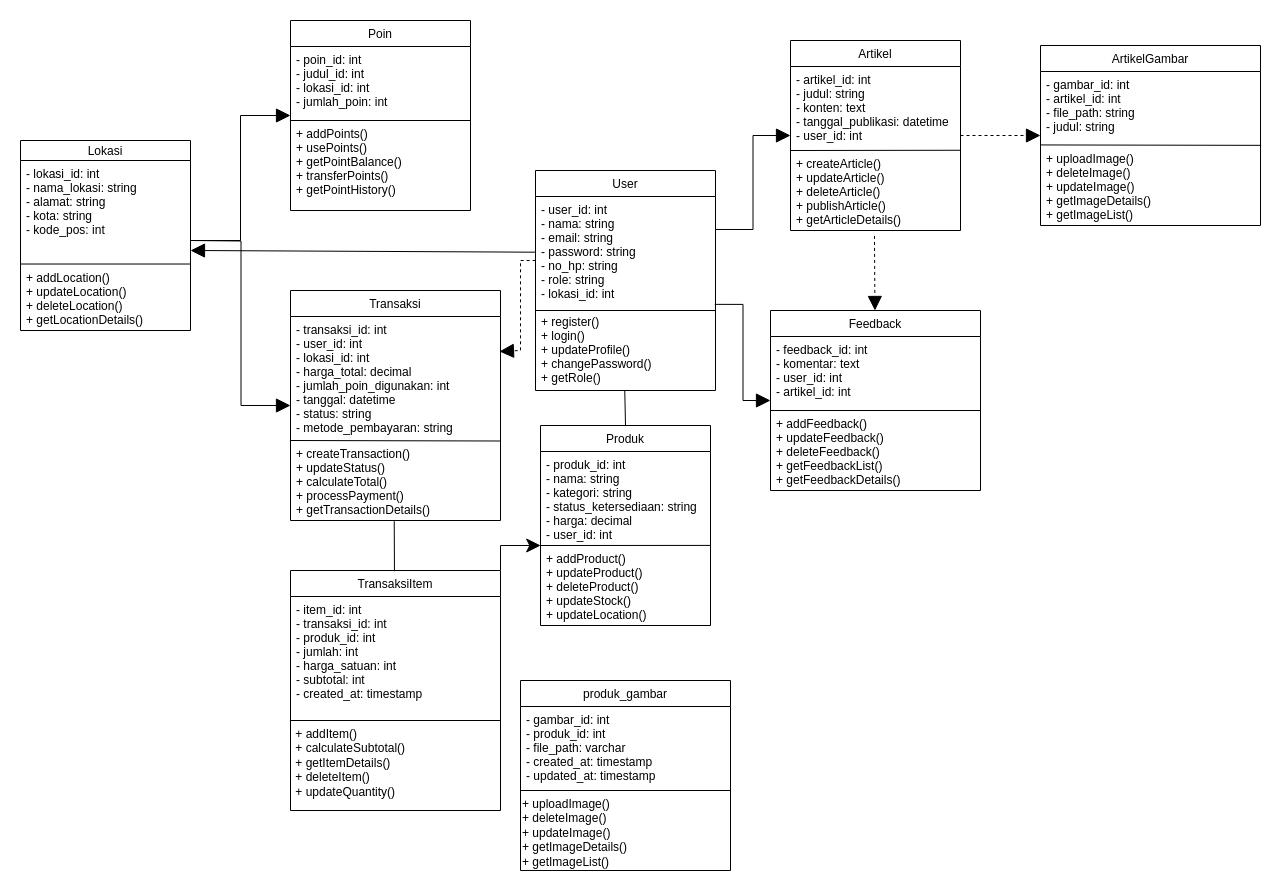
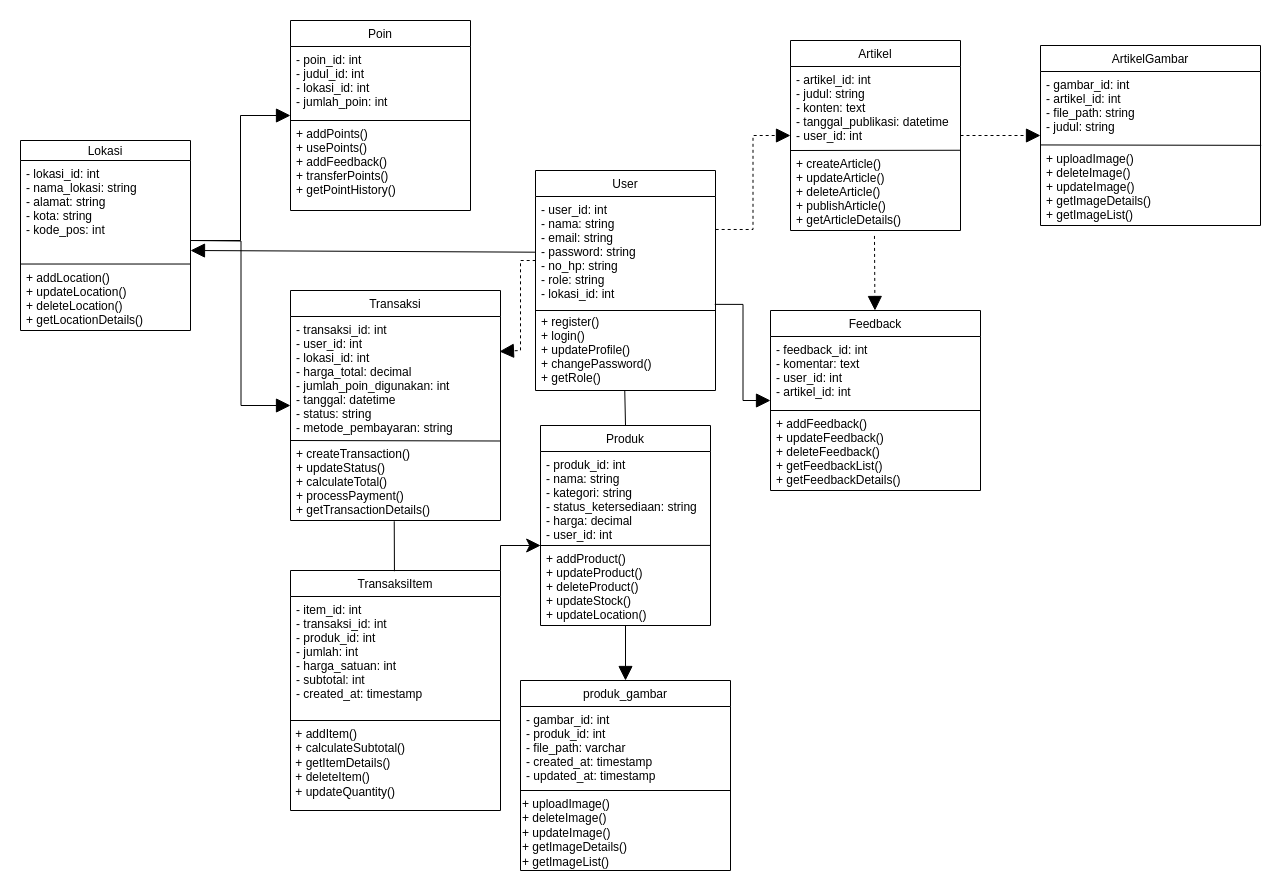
  <mxCell id="0" />
  <mxCell id="1" parent="0" />
  <mxCell id="2" value="Lokasi" style="swimlane;fontStyle=0;childLayout=stackLayout;horizontal=1;startSize=20;horizontalStack=0;resizeParent=1;resizeParentMax=0;resizeLast=0;collapsible=1;marginBottom=0;" parent="1" vertex="1"><mxGeometry x="20" y="140" width="170" height="190" as="geometry" /></mxCell>
  <mxCell id="3" value="- lokasi_id: int&#10;- nama_lokasi: string&#10;- alamat: string&#10;- kota: string&#10;- kode_pos: int" style="text;strokeColor=none;fillColor=none;align=left;verticalAlign=top;spacingLeft=4;spacingRight=4;overflow=hidden;rotatable=0;points=[[0,0.5],[1,0.5]];portConstraint=eastwest;" parent="2" vertex="1"><mxGeometry y="20" width="170" height="104" as="geometry" /></mxCell>
  <mxCell id="4" value="" style="endArrow=none;html=1;" edge="1" parent="2"><mxGeometry width="50" height="50" relative="1" as="geometry"><mxPoint y="123.52" as="sourcePoint" /><mxPoint x="170.34" y="123.52" as="targetPoint" /></mxGeometry></mxCell>
  <mxCell id="5" value="+ addLocation() &#10;+ updateLocation() &#10;+ deleteLocation() &#10;+ getLocationDetails()" style="text;strokeColor=none;fillColor=none;align=left;verticalAlign=top;spacingLeft=4;spacingRight=4;overflow=hidden;rotatable=0;points=[[0,0.5],[1,0.5]];portConstraint=eastwest;" parent="2" vertex="1"><mxGeometry y="124" width="170" height="66" as="geometry" /></mxCell>
  <mxCell id="6" value="Artikel" style="swimlane;fontStyle=0;childLayout=stackLayout;horizontal=1;startSize=26;horizontalStack=0;resizeParent=1;resizeParentMax=0;resizeLast=0;collapsible=1;marginBottom=0;" parent="1" vertex="1"><mxGeometry x="790" y="40" width="170" height="190" as="geometry" /></mxCell>
  <mxCell id="7" value="- artikel_id: int&#10;- judul: string&#10;- konten: text&#10;- tanggal_publikasi: datetime&#10;- user_id: int" style="text;strokeColor=none;fillColor=none;align=left;verticalAlign=top;spacingLeft=4;spacingRight=4;overflow=hidden;rotatable=0;points=[[0,0.5],[1,0.5]];portConstraint=eastwest;" parent="6" vertex="1"><mxGeometry y="26" width="170" height="84" as="geometry" /></mxCell>
  <mxCell id="8" value="" style="endArrow=none;html=1;entryX=1.003;entryY=-0.003;entryDx=0;entryDy=0;entryPerimeter=0;" edge="1" parent="6" target="9"><mxGeometry width="50" height="50" relative="1" as="geometry"><mxPoint y="110" as="sourcePoint" /><mxPoint x="50" y="110" as="targetPoint" /></mxGeometry></mxCell>
  <mxCell id="9" value="+ createArticle() &#10;+ updateArticle() &#10;+ deleteArticle() &#10;+ publishArticle() &#10;+ getArticleDetails()" style="text;strokeColor=none;fillColor=none;align=left;verticalAlign=top;spacingLeft=4;spacingRight=4;overflow=hidden;rotatable=0;points=[[0,0.5],[1,0.5]];portConstraint=eastwest;" parent="6" vertex="1"><mxGeometry y="110" width="170" height="80" as="geometry" /></mxCell>
+ <mxCell id="10" style="edgeStyle=none;html=1;exitX=0.5;exitY=1;exitDx=0;exitDy=0;entryX=0.5;entryY=0;entryDx=0;entryDy=0;endArrow=block;endFill=1;endSize=12;" edge="1" parent="1" source="11" target="42"><mxGeometry relative="1" as="geometry" /></mxCell>
  <mxCell id="11" value="Produk" style="swimlane;fontStyle=0;childLayout=stackLayout;horizontal=1;startSize=26;horizontalStack=0;resizeParent=1;resizeParentMax=0;resizeLast=0;collapsible=1;marginBottom=0;" parent="1" vertex="1"><mxGeometry x="540" y="425" width="170" height="200" as="geometry" /></mxCell>
  <mxCell id="12" value="- produk_id: int&#10;- nama: string&#10;- kategori: string&#10;- status_ketersediaan: string&#10;- harga: decimal&#10;- user_id: int" style="text;strokeColor=none;fillColor=none;align=left;verticalAlign=top;spacingLeft=4;spacingRight=4;overflow=hidden;rotatable=0;points=[[0,0.5],[1,0.5]];portConstraint=eastwest;" parent="11" vertex="1"><mxGeometry y="26" width="170" height="94" as="geometry" /></mxCell>
  <mxCell id="13" value="" style="endArrow=none;html=1;entryX=1;entryY=-0.001;entryDx=0;entryDy=0;entryPerimeter=0;" edge="1" parent="11" target="14"><mxGeometry width="50" height="50" relative="1" as="geometry"><mxPoint y="120" as="sourcePoint" /><mxPoint x="175" y="120" as="targetPoint" /></mxGeometry></mxCell>
  <mxCell id="14" value="+ addProduct() &#10;+ updateProduct() &#10;+ deleteProduct() &#10;+ updateStock() &#10;+ updateLocation()" style="text;strokeColor=none;fillColor=none;align=left;verticalAlign=top;spacingLeft=4;spacingRight=4;overflow=hidden;rotatable=0;points=[[0,0.5],[1,0.5]];portConstraint=eastwest;" parent="11" vertex="1"><mxGeometry y="120" width="170" height="80" as="geometry" /></mxCell>
  <mxCell id="15" value="Transaksi" style="swimlane;fontStyle=0;childLayout=stackLayout;horizontal=1;startSize=26;horizontalStack=0;resizeParent=1;resizeParentMax=0;resizeLast=0;collapsible=1;marginBottom=0;" parent="1" vertex="1"><mxGeometry x="290" y="290" width="210" height="230" as="geometry" /></mxCell>
  <mxCell id="16" value="- transaksi_id: int&#10;- user_id: int&#10;- lokasi_id: int&#10;- harga_total: decimal&#10;- jumlah_poin_digunakan: int&#10;- tanggal: datetime&#10;- status: string&#10;- metode_pembayaran: string" style="text;strokeColor=none;fillColor=none;align=left;verticalAlign=top;spacingLeft=4;spacingRight=4;overflow=hidden;rotatable=0;points=[[0,0.5],[1,0.5]];portConstraint=eastwest;" parent="15" vertex="1"><mxGeometry y="26" width="210" height="124" as="geometry" /></mxCell>
  <mxCell id="17" value="" style="endArrow=none;html=1;entryX=1.002;entryY=1.004;entryDx=0;entryDy=0;entryPerimeter=0;" edge="1" parent="15" target="16"><mxGeometry width="50" height="50" relative="1" as="geometry"><mxPoint x="-5.684e-14" y="150" as="sourcePoint" /><mxPoint x="170.34" y="150" as="targetPoint" /></mxGeometry></mxCell>
  <mxCell id="18" value="+ createTransaction() &#10;+ updateStatus() &#10;+ calculateTotal()&#10;+ processPayment()&#10;+ getTransactionDetails()" style="text;strokeColor=none;fillColor=none;align=left;verticalAlign=top;spacingLeft=4;spacingRight=4;overflow=hidden;rotatable=0;points=[[0,0.5],[1,0.5]];portConstraint=eastwest;" parent="15" vertex="1"><mxGeometry y="150" width="210" height="80" as="geometry" /></mxCell>
  <mxCell id="19" value="Poin" style="swimlane;fontStyle=0;childLayout=stackLayout;horizontal=1;startSize=26;horizontalStack=0;resizeParent=1;resizeParentMax=0;resizeLast=0;collapsible=1;marginBottom=0;" parent="1" vertex="1"><mxGeometry x="290" y="20" width="180" height="190" as="geometry" /></mxCell>
  <mxCell id="20" value="- poin_id: int&#10;- judul_id: int&#10;- lokasi_id: int&#10;- jumlah_poin: int" style="text;strokeColor=none;fillColor=none;align=left;verticalAlign=top;spacingLeft=4;spacingRight=4;overflow=hidden;rotatable=0;points=[[0,0.5],[1,0.5]];portConstraint=eastwest;" parent="19" vertex="1"><mxGeometry y="26" width="180" height="74" as="geometry" /></mxCell>
  <mxCell id="21" value="" style="endArrow=none;html=1;" edge="1" parent="19"><mxGeometry width="50" height="50" relative="1" as="geometry"><mxPoint y="100" as="sourcePoint" /><mxPoint x="180" y="100" as="targetPoint" /></mxGeometry></mxCell>
- <mxCell id="22" value="+ addPoints() &#10;+ usePoints() &#10;+ getPointBalance()&#10;+ transferPoints() &#10;+ getPointHistory()" style="text;strokeColor=none;fillColor=none;align=left;verticalAlign=top;spacingLeft=4;spacingRight=4;overflow=hidden;rotatable=0;points=[[0,0.5],[1,0.5]];portConstraint=eastwest;" parent="19" vertex="1"><mxGeometry y="100" width="180" height="90" as="geometry" /></mxCell>
+ <mxCell id="22" value="+ addPoints() &#10;+ usePoints() &#10;+ addFeedback()&#10;+ transferPoints() &#10;+ getPointHistory()" style="text;strokeColor=none;fillColor=none;align=left;verticalAlign=top;spacingLeft=4;spacingRight=4;overflow=hidden;rotatable=0;points=[[0,0.5],[1,0.5]];portConstraint=eastwest;" parent="19" vertex="1"><mxGeometry y="100" width="180" height="90" as="geometry" /></mxCell>
  <mxCell id="23" value="Feedback" style="swimlane;fontStyle=0;childLayout=stackLayout;horizontal=1;startSize=26;horizontalStack=0;resizeParent=1;resizeParentMax=0;resizeLast=0;collapsible=1;marginBottom=0;" parent="1" vertex="1"><mxGeometry x="770" y="310" width="210" height="180" as="geometry" /></mxCell>
  <mxCell id="24" value="- feedback_id: int&#10;- komentar: text&#10;- user_id: int&#10;- artikel_id: int" style="text;strokeColor=none;fillColor=none;align=left;verticalAlign=top;spacingLeft=4;spacingRight=4;overflow=hidden;rotatable=0;points=[[0,0.5],[1,0.5]];portConstraint=eastwest;" parent="23" vertex="1"><mxGeometry y="26" width="210" height="74" as="geometry" /></mxCell>
  <mxCell id="25" value="" style="endArrow=none;html=1;" edge="1" parent="23"><mxGeometry width="50" height="50" relative="1" as="geometry"><mxPoint y="100" as="sourcePoint" /><mxPoint x="210" y="100" as="targetPoint" /></mxGeometry></mxCell>
  <mxCell id="26" value="+ addFeedback() &#10;+ updateFeedback() &#10;+ deleteFeedback() &#10;+ getFeedbackList()&#10;+ getFeedbackDetails()" style="text;strokeColor=none;fillColor=none;align=left;verticalAlign=top;spacingLeft=4;spacingRight=4;overflow=hidden;rotatable=0;points=[[0,0.5],[1,0.5]];portConstraint=eastwest;" parent="23" vertex="1"><mxGeometry y="100" width="210" height="80" as="geometry" /></mxCell>
  <mxCell id="27" value="ArtikelGambar" style="swimlane;fontStyle=0;childLayout=stackLayout;horizontal=1;startSize=26;horizontalStack=0;resizeParent=1;resizeParentMax=0;resizeLast=0;collapsible=1;marginBottom=0;" parent="1" vertex="1"><mxGeometry x="1040" y="45" width="220" height="180" as="geometry" /></mxCell>
  <mxCell id="28" value="- gambar_id: int&#10;- artikel_id: int&#10;- file_path: string&#10;- judul: string" style="text;strokeColor=none;fillColor=none;align=left;verticalAlign=top;spacingLeft=4;spacingRight=4;overflow=hidden;rotatable=0;points=[[0,0.5],[1,0.5]];portConstraint=eastwest;" parent="27" vertex="1"><mxGeometry y="26" width="220" height="74" as="geometry" /></mxCell>
  <mxCell id="29" value="" style="endArrow=none;html=1;entryX=1.003;entryY=0.998;entryDx=0;entryDy=0;entryPerimeter=0;" edge="1" parent="27" target="28"><mxGeometry width="50" height="50" relative="1" as="geometry"><mxPoint y="99.44" as="sourcePoint" /><mxPoint x="160" y="99.44" as="targetPoint" /></mxGeometry></mxCell>
  <mxCell id="30" value="+ uploadImage() &#10;+ deleteImage() &#10;+ updateImage() &#10;+ getImageDetails()&#10;+ getImageList()" style="text;strokeColor=none;fillColor=none;align=left;verticalAlign=top;spacingLeft=4;spacingRight=4;overflow=hidden;rotatable=0;points=[[0,0.5],[1,0.5]];portConstraint=eastwest;" parent="27" vertex="1"><mxGeometry y="100" width="220" height="80" as="geometry" /></mxCell>
  <mxCell id="31" value="" style="endArrow=block;endFill=1;endSize=12;html=1;exitX=0.001;exitY=0.251;exitDx=0;exitDy=0;exitPerimeter=0;" parent="1" edge="1"><mxGeometry width="50" height="50" relative="1" as="geometry"><mxPoint x="535.18" y="251.694" as="sourcePoint" /><mxPoint x="190" y="250" as="targetPoint" /><Array as="points" /></mxGeometry></mxCell>
- <mxCell id="32" value="" style="endArrow=block;endFill=1;endSize=12;html=1;entryX=0;entryY=0.5;entryDx=0;entryDy=0;exitX=1.001;exitY=0.17;exitDx=0;exitDy=0;exitPerimeter=0;rounded=0;edgeStyle=orthogonalEdgeStyle;" parent="1" source="40" target="6" edge="1"><mxGeometry width="50" height="50" relative="1" as="geometry"><mxPoint x="720" y="230" as="sourcePoint" /><mxPoint x="1000" y="260" as="targetPoint" /></mxGeometry></mxCell>
+ <mxCell id="32" value="" style="endArrow=block;endFill=1;endSize=12;html=1;entryX=0;entryY=0.5;entryDx=0;entryDy=0;exitX=1.001;exitY=0.17;exitDx=0;exitDy=0;exitPerimeter=0;rounded=0;edgeStyle=orthogonalEdgeStyle;dashed=1;" parent="1" source="40" target="6" edge="1"><mxGeometry width="50" height="50" relative="1" as="geometry"><mxPoint x="720" y="230" as="sourcePoint" /><mxPoint x="1000" y="260" as="targetPoint" /></mxGeometry></mxCell>
  <mxCell id="33" value="" style="endArrow=block;endFill=1;endSize=12;html=1;rounded=0;curved=0;entryX=0.995;entryY=0.282;entryDx=0;entryDy=0;entryPerimeter=0;exitX=0.001;exitY=0.33;exitDx=0;exitDy=0;exitPerimeter=0;dashed=1;" parent="1" target="16" edge="1" source="40"><mxGeometry width="50" height="50" relative="1" as="geometry"><mxPoint x="530" y="290" as="sourcePoint" /><mxPoint x="520" y="370" as="targetPoint" /><Array as="points"><mxPoint x="530" y="260" /><mxPoint x="520" y="260" /><mxPoint x="520" y="350" /></Array></mxGeometry></mxCell>
  <mxCell id="34" value="" style="endArrow=block;endFill=1;endSize=12;html=1;exitX=0.996;exitY=0.556;exitDx=0;exitDy=0;entryX=0;entryY=0.5;entryDx=0;entryDy=0;exitPerimeter=0;edgeStyle=orthogonalEdgeStyle;rounded=0;curved=0;" parent="1" source="40" target="23" edge="1"><mxGeometry width="50" height="50" relative="1" as="geometry"><mxPoint x="700" y="260" as="sourcePoint" /><mxPoint x="600" y="580" as="targetPoint" /></mxGeometry></mxCell>
  <mxCell id="35" value="" style="endArrow=block;endFill=1;endSize=12;html=1;exitX=0.494;exitY=1.068;exitDx=0;exitDy=0;exitPerimeter=0;dashed=1;" parent="1" source="9" target="23" edge="1"><mxGeometry width="50" height="50" relative="1" as="geometry"><mxPoint x="1190" y="260" as="sourcePoint" /><mxPoint x="630" y="580" as="targetPoint" /></mxGeometry></mxCell>
  <mxCell id="36" value="" style="endArrow=block;endFill=1;endSize=12;html=1;exitX=1;exitY=0.5;exitDx=0;exitDy=0;entryX=0;entryY=0.5;entryDx=0;entryDy=0;dashed=1;" parent="1" source="6" target="27" edge="1"><mxGeometry width="50" height="50" relative="1" as="geometry"><mxPoint x="1190" y="260" as="sourcePoint" /><mxPoint x="830" y="580" as="targetPoint" /></mxGeometry></mxCell>
  <mxCell id="37" value="" style="endArrow=block;endFill=1;endSize=12;html=1;entryX=0;entryY=0.5;entryDx=0;entryDy=0;edgeStyle=orthogonalEdgeStyle;rounded=0;curved=0;" parent="1" target="15" edge="1"><mxGeometry width="50" height="50" relative="1" as="geometry"><mxPoint x="190" y="240" as="sourcePoint" /><mxPoint x="800" y="420" as="targetPoint" /></mxGeometry></mxCell>
  <mxCell id="38" value="" style="endArrow=block;endFill=1;endSize=12;html=1;entryX=0;entryY=0.5;entryDx=0;entryDy=0;edgeStyle=elbowEdgeStyle;rounded=0;curved=0;" parent="1" target="19" edge="1"><mxGeometry width="50" height="50" relative="1" as="geometry"><mxPoint x="190" y="240" as="sourcePoint" /><mxPoint x="1000" y="420" as="targetPoint" /></mxGeometry></mxCell>
  <mxCell id="39" value="User" style="swimlane;fontStyle=0;childLayout=stackLayout;horizontal=1;startSize=26;horizontalStack=0;resizeParent=1;resizeParentMax=0;resizeLast=0;collapsible=1;marginBottom=0;" vertex="1" parent="1"><mxGeometry x="535" y="170" width="180" height="220" as="geometry" /></mxCell>
  <mxCell id="40" value="- user_id: int&#10;- nama: string&#10;- email: string&#10;- password: string&#10;- no_hp: string&#10;- role: string&#10;- lokasi_id: int&#10;&#10;+ register() &#10;+ login()&#10;+ updateProfile() &#10;+ changePassword() &#10;+ getRole()" style="text;strokeColor=none;fillColor=none;align=left;verticalAlign=top;spacingLeft=4;spacingRight=4;overflow=hidden;rotatable=0;points=[[0,0.5],[1,0.5]];portConstraint=eastwest;" vertex="1" parent="39"><mxGeometry y="26" width="180" height="194" as="geometry" /></mxCell>
  <mxCell id="41" value="" style="endArrow=none;html=1;" edge="1" parent="1"><mxGeometry width="50" height="50" relative="1" as="geometry"><mxPoint x="535" y="310" as="sourcePoint" /><mxPoint x="715" y="310" as="targetPoint" /></mxGeometry></mxCell>
  <mxCell id="42" value="produk_gambar" style="swimlane;fontStyle=0;childLayout=stackLayout;horizontal=1;startSize=26;horizontalStack=0;resizeParent=1;resizeParentMax=0;resizeLast=0;collapsible=1;marginBottom=0;" vertex="1" parent="1"><mxGeometry x="520" y="680" width="210" height="190" as="geometry" /></mxCell>
  <mxCell id="43" value="" style="endArrow=none;html=1;" edge="1" parent="42"><mxGeometry width="50" height="50" relative="1" as="geometry"><mxPoint y="110" as="sourcePoint" /><mxPoint x="210" y="110" as="targetPoint" /></mxGeometry></mxCell>
  <mxCell id="44" value="- gambar_id: int&#10;- produk_id: int&#10;- file_path: varchar&#10;- created_at: timestamp&#10;- updated_at: timestamp" style="text;strokeColor=none;fillColor=none;align=left;verticalAlign=top;spacingLeft=4;spacingRight=4;overflow=hidden;rotatable=0;points=[[0,0.5],[1,0.5]];portConstraint=eastwest;" vertex="1" parent="42"><mxGeometry y="26" width="210" height="84" as="geometry" /></mxCell>
  <mxCell id="45" value="+ uploadImage() &#10;+ deleteImage() &#10;+ updateImage() &#10;+ getImageDetails()&#10;+ getImageList()" style="text;whiteSpace=wrap;" vertex="1" parent="42"><mxGeometry y="110" width="210" height="80" as="geometry" /></mxCell>
  <mxCell id="46" style="edgeStyle=none;html=1;exitX=0.5;exitY=0;exitDx=0;exitDy=0;entryX=0.496;entryY=1.002;entryDx=0;entryDy=0;entryPerimeter=0;endArrow=none;endFill=0;" edge="1" parent="1" source="11" target="40"><mxGeometry relative="1" as="geometry" /></mxCell>
  <mxCell id="47" value="TransaksiItem" style="swimlane;fontStyle=0;childLayout=stackLayout;horizontal=1;startSize=26;horizontalStack=0;resizeParent=1;resizeParentMax=0;resizeLast=0;collapsible=1;marginBottom=0;" vertex="1" parent="1"><mxGeometry x="290" y="570" width="210" height="240" as="geometry" /></mxCell>
  <mxCell id="48" value="- item_id: int&#10;- transaksi_id: int&#10;- produk_id: int&#10;- jumlah: int&#10;- harga_satuan: int&#10;- subtotal: int&#10;- created_at: timestamp&#10;&#10;" style="text;strokeColor=none;fillColor=none;align=left;verticalAlign=top;spacingLeft=4;spacingRight=4;overflow=hidden;rotatable=0;points=[[0,0.5],[1,0.5]];portConstraint=eastwest;" vertex="1" parent="47"><mxGeometry y="26" width="210" height="124" as="geometry" /></mxCell>
  <mxCell id="49" value="" style="endArrow=none;html=1;" edge="1" parent="47"><mxGeometry width="50" height="50" relative="1" as="geometry"><mxPoint y="150" as="sourcePoint" /><mxPoint x="210" y="150" as="targetPoint" /></mxGeometry></mxCell>
  <mxCell id="50" value=" + addItem() &#10; + calculateSubtotal()&#10; + getItemDetails()&#10; + deleteItem()&#10; + updateQuantity()&#10;&#10;&#10;" style="text;whiteSpace=wrap;" vertex="1" parent="47"><mxGeometry y="150" width="210" height="90" as="geometry" /></mxCell>
  <mxCell id="51" style="edgeStyle=none;html=1;exitX=0.495;exitY=0.003;exitDx=0;exitDy=0;entryX=0.494;entryY=1.009;entryDx=0;entryDy=0;entryPerimeter=0;exitPerimeter=0;endArrow=none;endFill=0;" edge="1" parent="1" source="47" target="18"><mxGeometry relative="1" as="geometry" /></mxCell>
  <mxCell id="52" style="edgeStyle=none;html=1;exitX=1;exitY=0;exitDx=0;exitDy=0;entryX=0.001;entryY=1;entryDx=0;entryDy=0;entryPerimeter=0;endArrow=classic;endFill=1;rounded=0;curved=0;endSize=12;" edge="1" parent="1" source="47" target="12"><mxGeometry relative="1" as="geometry"><mxPoint x="530" y="520" as="targetPoint" /><Array as="points"><mxPoint x="500" y="545" /></Array></mxGeometry></mxCell>
